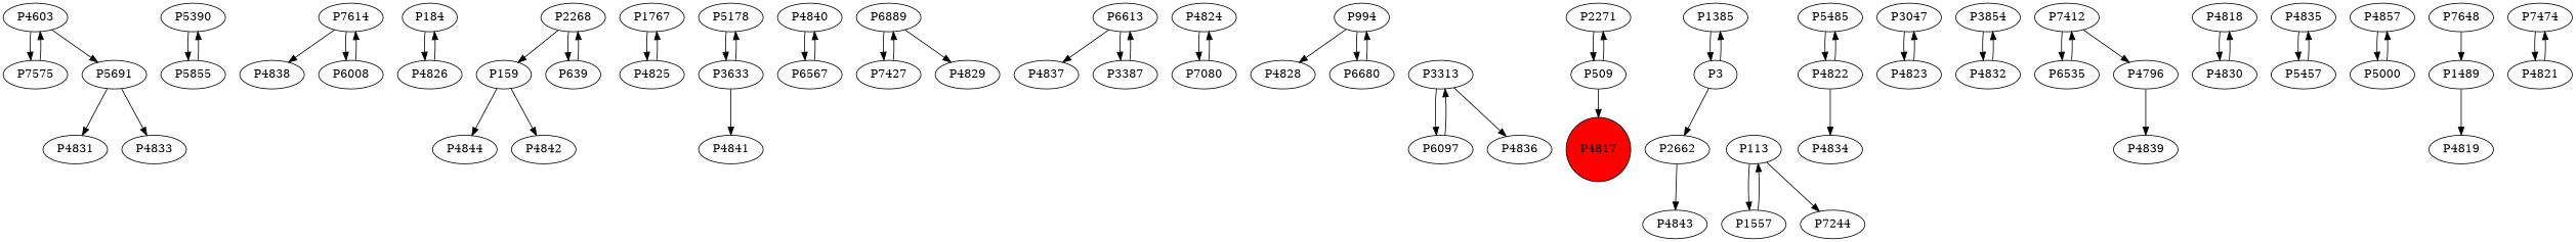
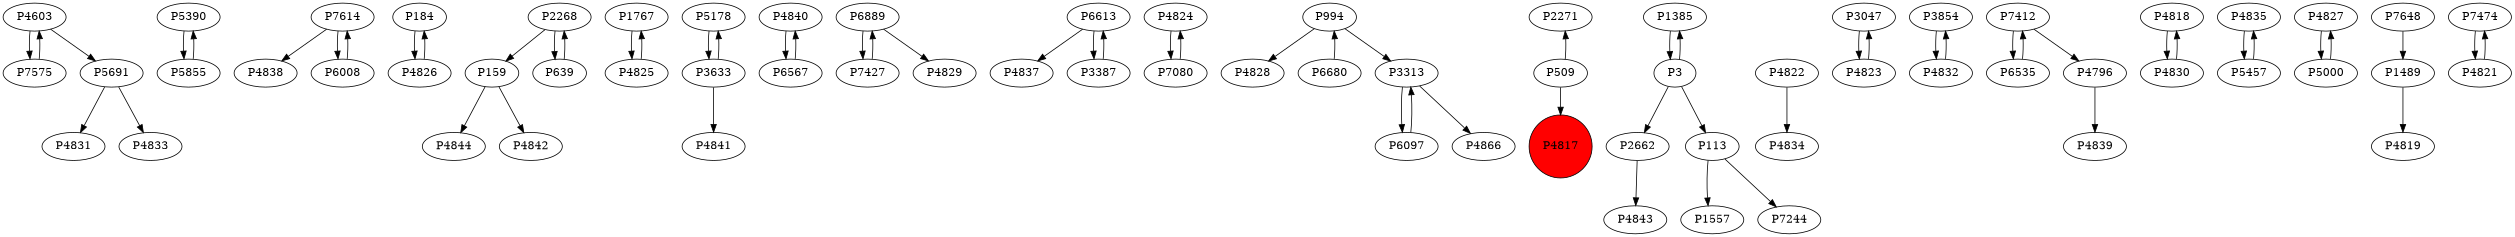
  digraph {
    P4603
    P7575
    P5691
    P4831
    P4833
    P5390
    P5855
    P7614
    P4838
    P6008
    P184
    P4826
    P159
    P4844
    P4842
    P1767
    P4825
    P5178
    P3633
    P4841
    P2268
    P639
    P4840
    P6567
    P6889
    P7427
    P4829
    P6613
    P4837
    P3387
    P4824
    P7080
    P994
    P4828
    P6680
    P2271
    P509
    P4817 [fillcolor=red shape=circle style=filled]
    P6097
    P3313
-   P4836
+   P4836 [label=P4866]
    P1385
    P3
    P2662
    P4843
    P113
    P1557
    P7244
-   P5485
    P4822
    P4834
    P3047
    P4823
    P3854
    P4832
    P7412
    P6535
    P4796
    P4839
    P4818
    P4830
    P4835
    P5457
-   P4827 [label=P4857]
+   P4827
    P5000
    P7648
    P1489
    P4819
    P7474
    P4821
    P4603 -> P7575
    P4603 -> P5691
    P7575 -> P4603
    P5691 -> P4831
    P5691 -> P4833
    P5390 -> P5855
    P5855 -> P5390
    P7614 -> P4838
    P7614 -> P6008
    P6008 -> P7614
    P184 -> P4826
    P4826 -> P184
    P159 -> P4844
    P159 -> P4842
    P1767 -> P4825
    P4825 -> P1767
    P5178 -> P3633
    P3633 -> P5178
    P3633 -> P4841
    P2268 -> P159
    P2268 -> P639
    P639 -> P2268
    P4840 -> P6567
    P6567 -> P4840
    P6889 -> P7427
    P6889 -> P4829
    P7427 -> P6889
    P6613 -> P4837
    P6613 -> P3387
    P3387 -> P6613
    P4824 -> P7080
    P7080 -> P4824
    P994 -> P4828
-   P994 -> P6680
+   P994 -> P3313
    P6680 -> P994
-   P2271 -> P509
    P509 -> P2271
    P509 -> P4817
    P6097 -> P3313
    P3313 -> P6097
    P3313 -> P4836
    P1385 -> P3
    P3 -> P1385
    P3 -> P2662
    P2662 -> P4843
    P113 -> P1557
    P113 -> P7244
-   P1557 -> P113
-   P5485 -> P4822
-   P4822 -> P5485
+   P3 -> P113
    P4822 -> P4834
    P3047 -> P4823
    P4823 -> P3047
    P3854 -> P4832
    P4832 -> P3854
    P7412 -> P6535
    P7412 -> P4796
    P6535 -> P7412
    P4796 -> P4839
    P4818 -> P4830
    P4830 -> P4818
    P4835 -> P5457
    P5457 -> P4835
    P4827 -> P5000
    P5000 -> P4827
    P7648 -> P1489
    P1489 -> P4819
    P7474 -> P4821
    P4821 -> P7474
  }
